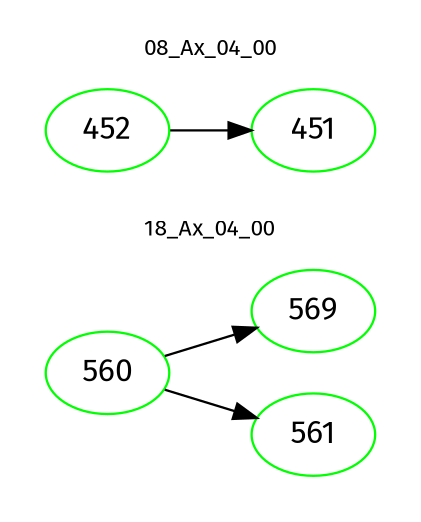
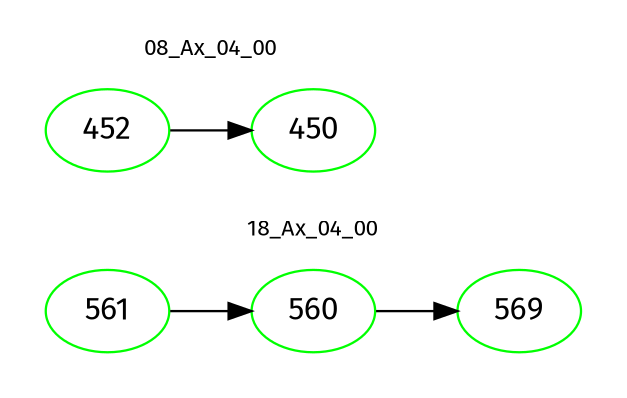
  digraph {
    fontname="Fira Sans"
    rankdir=LR
    node [color=green fontname="Fira Sans"]
    edge [color=black fontname="Fira Sans"]
    n1 [label=561]
    n2 [label=560]
    n3 [label=569]
    n4 [label=452]
-   n5 [label=451]
+   n5 [label=450]
    subgraph cluster_1 {
      color=white
      fontsize=10
      label="18_Ax_04_00"
      n1
      n2
      n3
    }
    subgraph cluster_2 {
      color=white
      fontsize=10
      label="08_Ax_04_00"
      n4
      n5
    }
-   n2 -> n1
+   n1 -> n2
    n2 -> n3
    n4 -> n5
  }
